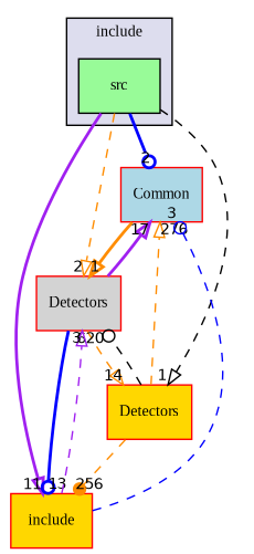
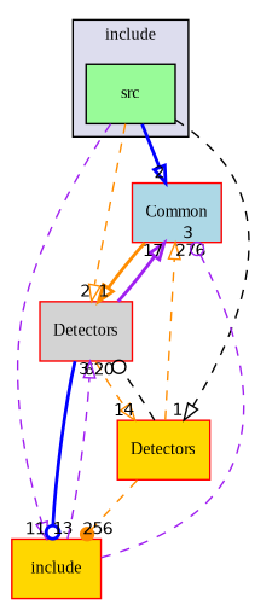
  digraph {
    compound=true
    fontname="Liberation Serif"
    node [fillcolor=gold fontname="Liberation Serif" fontsize=10 shape=box style=filled color=red]
    edge [arrowhead=onormal color=darkorange fontname="Liberation Serif" headlabel=2 labeldistance=1.5 labelfontname=Helvetica labelfontsize=10 style=dashed]
    n1 [fillcolor=palegreen label=src pencolor=black color=""]
    n2 [fillcolor=lightblue label=Common]
    n3 [fillcolor=lightgrey label=Detectors]
    n4 [label=Detectors]
    n5 [label=include]
    subgraph cluster_1 {
      bgcolor="#ddddee"
      fontsize=10
      label=include
      pencolor=black
      n1
    }
-   n1 -> n2 [arrowhead=odot color=blue style=bold]
+   n1 -> n2 [color=blue style=bold]
    n1 -> n3
    n1 -> n4 [color=black headlabel=1]
-   n1 -> n5 [color=purple headlabel=11 style=bold]
+   n1 -> n5 [color=purple headlabel=11]
    n2 -> n3 [headlabel=1 style=bold]
    n3 -> n2 [color=purple headlabel=17 style=bold]
    n3 -> n4 [headlabel=14]
    n3 -> n5 [arrowhead=odot color=blue headlabel=13 style=bold]
    n4 -> n2 [headlabel=276]
    n4 -> n3 [arrowhead=odot color=black headlabel=620]
    n4 -> n5 [arrowhead=dot headlabel=256]
-   n5 -> n2 [arrowhead=odot color=blue headlabel=3]
+   n5 -> n2 [arrowhead=odot color=purple headlabel=3]
    n5 -> n3 [color=purple headlabel=3]
  }
